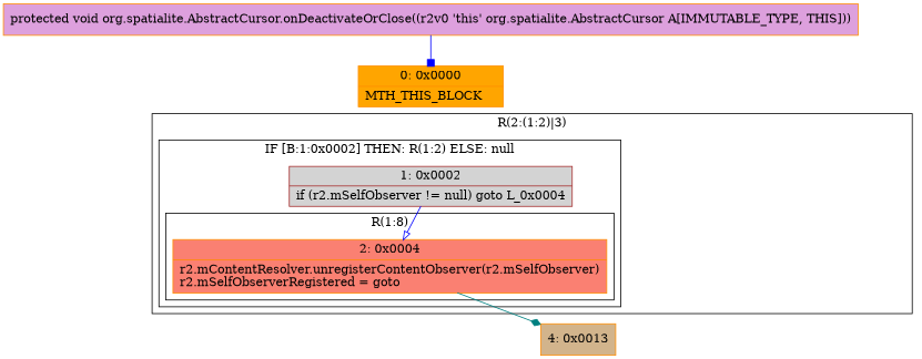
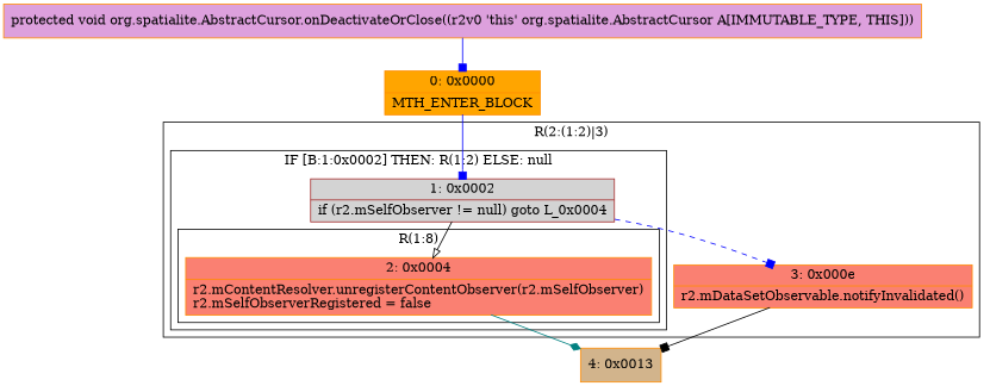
  digraph {
    node [color=darkorange fillcolor=salmon shape=record style=filled]
    edge [arrowhead=box color=blue]
-   n1 [label="{2\:\ 0x0004|r2.mContentResolver.unregisterContentObserver(r2.mSelfObserver)\lr2.mSelfObserverRegistered = goto\l}"]
+   n1 [label="{2\:\ 0x0004|r2.mContentResolver.unregisterContentObserver(r2.mSelfObserver)\lr2.mSelfObserverRegistered = false\l}"]
    n2 [color=brown fillcolor=lightgrey label="{1\:\ 0x0002|if (r2.mSelfObserver != null) goto L_0x0004\l}"]
+   n3 [label="{3\:\ 0x000e|r2.mDataSetObservable.notifyInvalidated()\l}"]
    n4 [fillcolor=tan label="{4\:\ 0x0013}"]
-   n5 [fillcolor=orange label="{0\:\ 0x0000|MTH_THIS_BLOCK\l}"]
+   n5 [fillcolor=orange label="{0\:\ 0x0000|MTH_ENTER_BLOCK\l}"]
    n6 [fillcolor=plum label="{protected void org.spatialite.AbstractCursor.onDeactivateOrClose((r2v0 'this' org.spatialite.AbstractCursor A[IMMUTABLE_TYPE, THIS])) }"]
    subgraph cluster_1 {
      label="R(2:(1:2)|3)"
+     n3
      subgraph cluster_2 {
        label="IF [B:1:0x0002] THEN: R(1:2) ELSE: null"
        n2
        subgraph cluster_3 {
          label="R(1:8)"
          n1
        }
      }
    }
    n1 -> n4 [arrowhead=diamond color=teal]
-   n2 -> n1 [arrowhead=onormal]
+   n2 -> n1 [arrowhead=onormal color=black]
+   n2 -> n3 [style=dashed]
+   n3 -> n4 [color=black]
+   n5 -> n2
    n6 -> n5
  }
